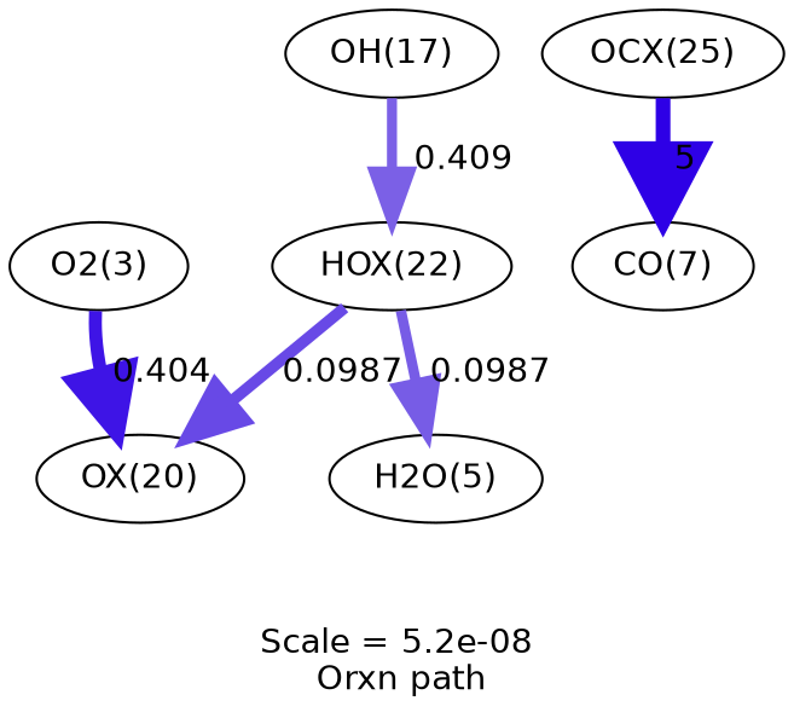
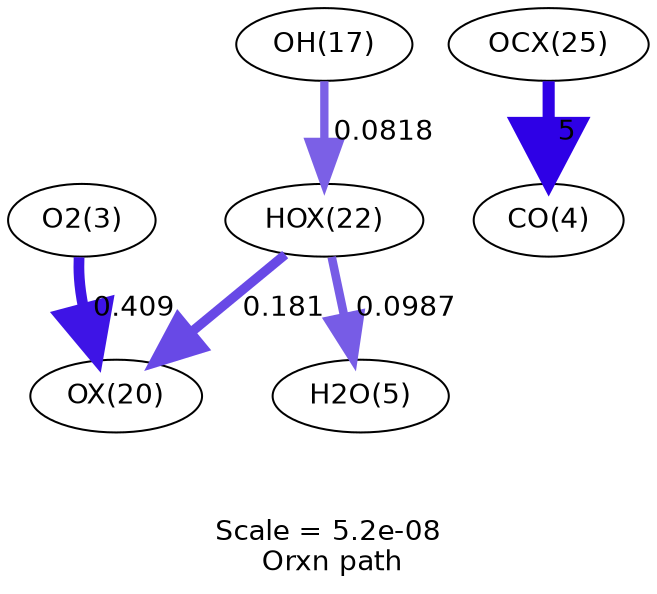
  digraph {
    fontname=Helvetica
    label="Scale = 5.2e-08\l Orxn path"
    node [fontname=Helvetica]
    edge [fontname=Helvetica]
    n1 [label="O2(3)"]
    n2 [label="OX(20)"]
    n3 [label="OCX(25)"]
-   n4 [label="CO(7)"]
+   n4 [label="CO(4)"]
    n5 [label="HOX(22)"]
    n6 [label="H2O(5)"]
    n7 [label="OH(17)"]
-   n1 -> n2 [arrowsize=2.66 color="0.7, 0.909, 0.9" label=" 0.404" style="setlinewidth(5.32)"]
+   n1 -> n2 [arrowsize=2.66 color="0.7, 0.909, 0.9" label=" 0.409" style="setlinewidth(5.32)"]
    n3 -> n4 [arrowsize=3 color="0.7, 1.5, 0.9" label=" 5" style="setlinewidth(6)"]
-   n5 -> n2 [arrowsize=2.36 color="0.7, 0.681, 0.9" label=" 0.0987" style="setlinewidth(4.71)"]
+   n5 -> n2 [arrowsize=2.36 color="0.7, 0.681, 0.9" label=" 0.181" style="setlinewidth(4.71)"]
    n5 -> n6 [arrowsize=2.13 color="0.7, 0.599, 0.9" label=" 0.0987" style="setlinewidth(4.25)"]
-   n7 -> n5 [arrowsize=2.06 color="0.7, 0.582, 0.9" label=" 0.409" style="setlinewidth(4.11)"]
+   n7 -> n5 [arrowsize=2.06 color="0.7, 0.582, 0.9" label=" 0.0818" style="setlinewidth(4.11)"]
  }
